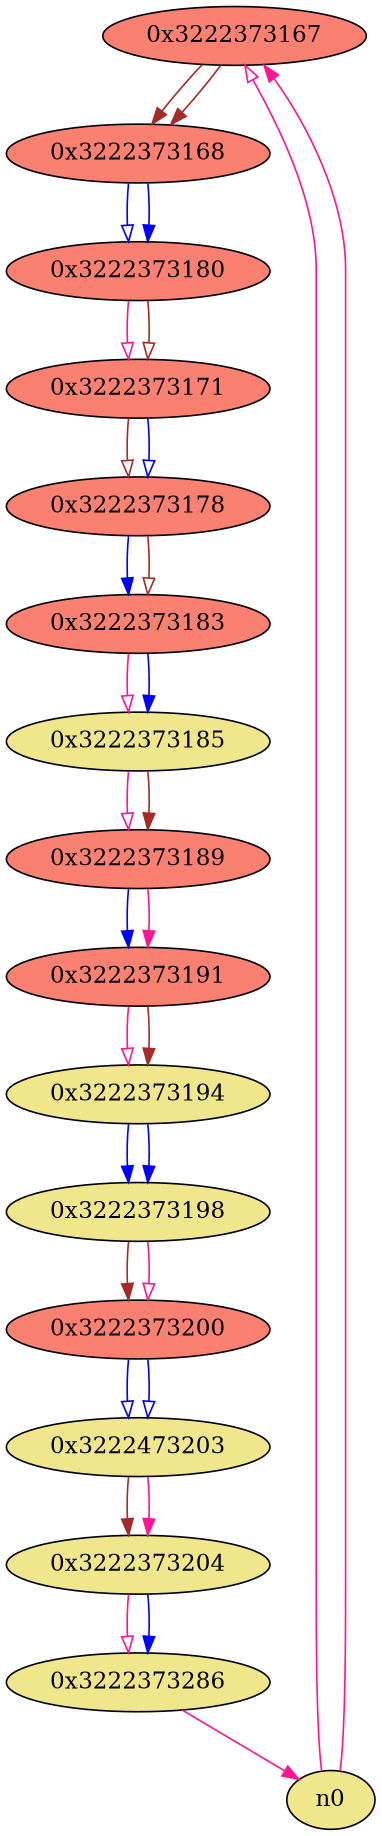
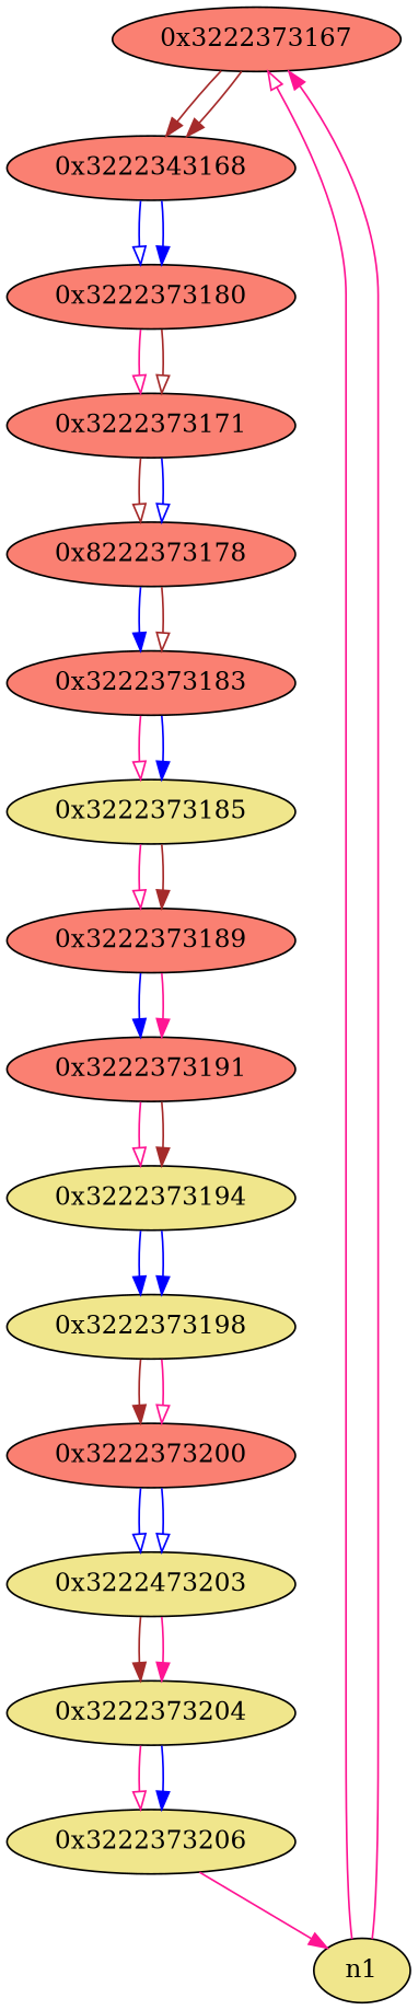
  digraph {
    node [fillcolor=salmon style=filled]
    edge [arrowhead=normal color=blue]
    n1 [label="0x3222373167"]
-   n2 [label="0x3222373168"]
+   n2 [label="0x3222343168"]
    n3 [label="0x3222373180"]
    n4 [label="0x3222373171"]
-   n5 [label="0x3222373178"]
+   n5 [label="0x8222373178"]
    n6 [label="0x3222373183"]
    n7 [fillcolor=khaki label="0x3222373185"]
    n8 [label="0x3222373189"]
    n9 [label="0x3222373191"]
    n10 [fillcolor=khaki label="0x3222373194"]
    n11 [fillcolor=khaki label="0x3222373198"]
    n12 [label="0x3222373200"]
    n13 [fillcolor=khaki label="0x3222473203"]
    n14 [fillcolor=khaki label="0x3222373204"]
-   n15 [fillcolor=khaki label="0x3222373286"]
-   n0 [fillcolor=khaki]
+   n15 [fillcolor=khaki label="0x3222373206"]
+   n0 [fillcolor=khaki label=n1]
    n1 -> n2 [color=brown]
    n1 -> n2 [color=brown]
    n2 -> n3 [arrowhead=onormal]
    n2 -> n3
    n3 -> n4 [arrowhead=onormal color=deeppink]
    n3 -> n4 [arrowhead=onormal color=brown]
    n4 -> n5 [arrowhead=onormal color=brown]
    n4 -> n5 [arrowhead=onormal]
    n5 -> n6
    n5 -> n6 [arrowhead=onormal color=brown]
    n6 -> n7 [arrowhead=onormal color=deeppink]
    n6 -> n7
    n7 -> n8 [arrowhead=onormal color=deeppink]
    n7 -> n8 [color=brown]
    n8 -> n9
    n8 -> n9 [color=deeppink]
    n9 -> n10 [arrowhead=onormal color=deeppink]
    n9 -> n10 [color=brown]
    n10 -> n11
    n10 -> n11
    n11 -> n12 [color=brown]
    n11 -> n12 [arrowhead=onormal color=deeppink]
    n12 -> n13 [arrowhead=onormal]
    n12 -> n13 [arrowhead=onormal]
    n13 -> n14 [color=brown]
    n13 -> n14 [color=deeppink]
    n14 -> n15 [arrowhead=onormal color=deeppink]
    n14 -> n15
    n15 -> n0 [color=deeppink]
    n0 -> n1 [arrowhead=onormal color=deeppink]
    n0 -> n1 [color=deeppink]
  }
